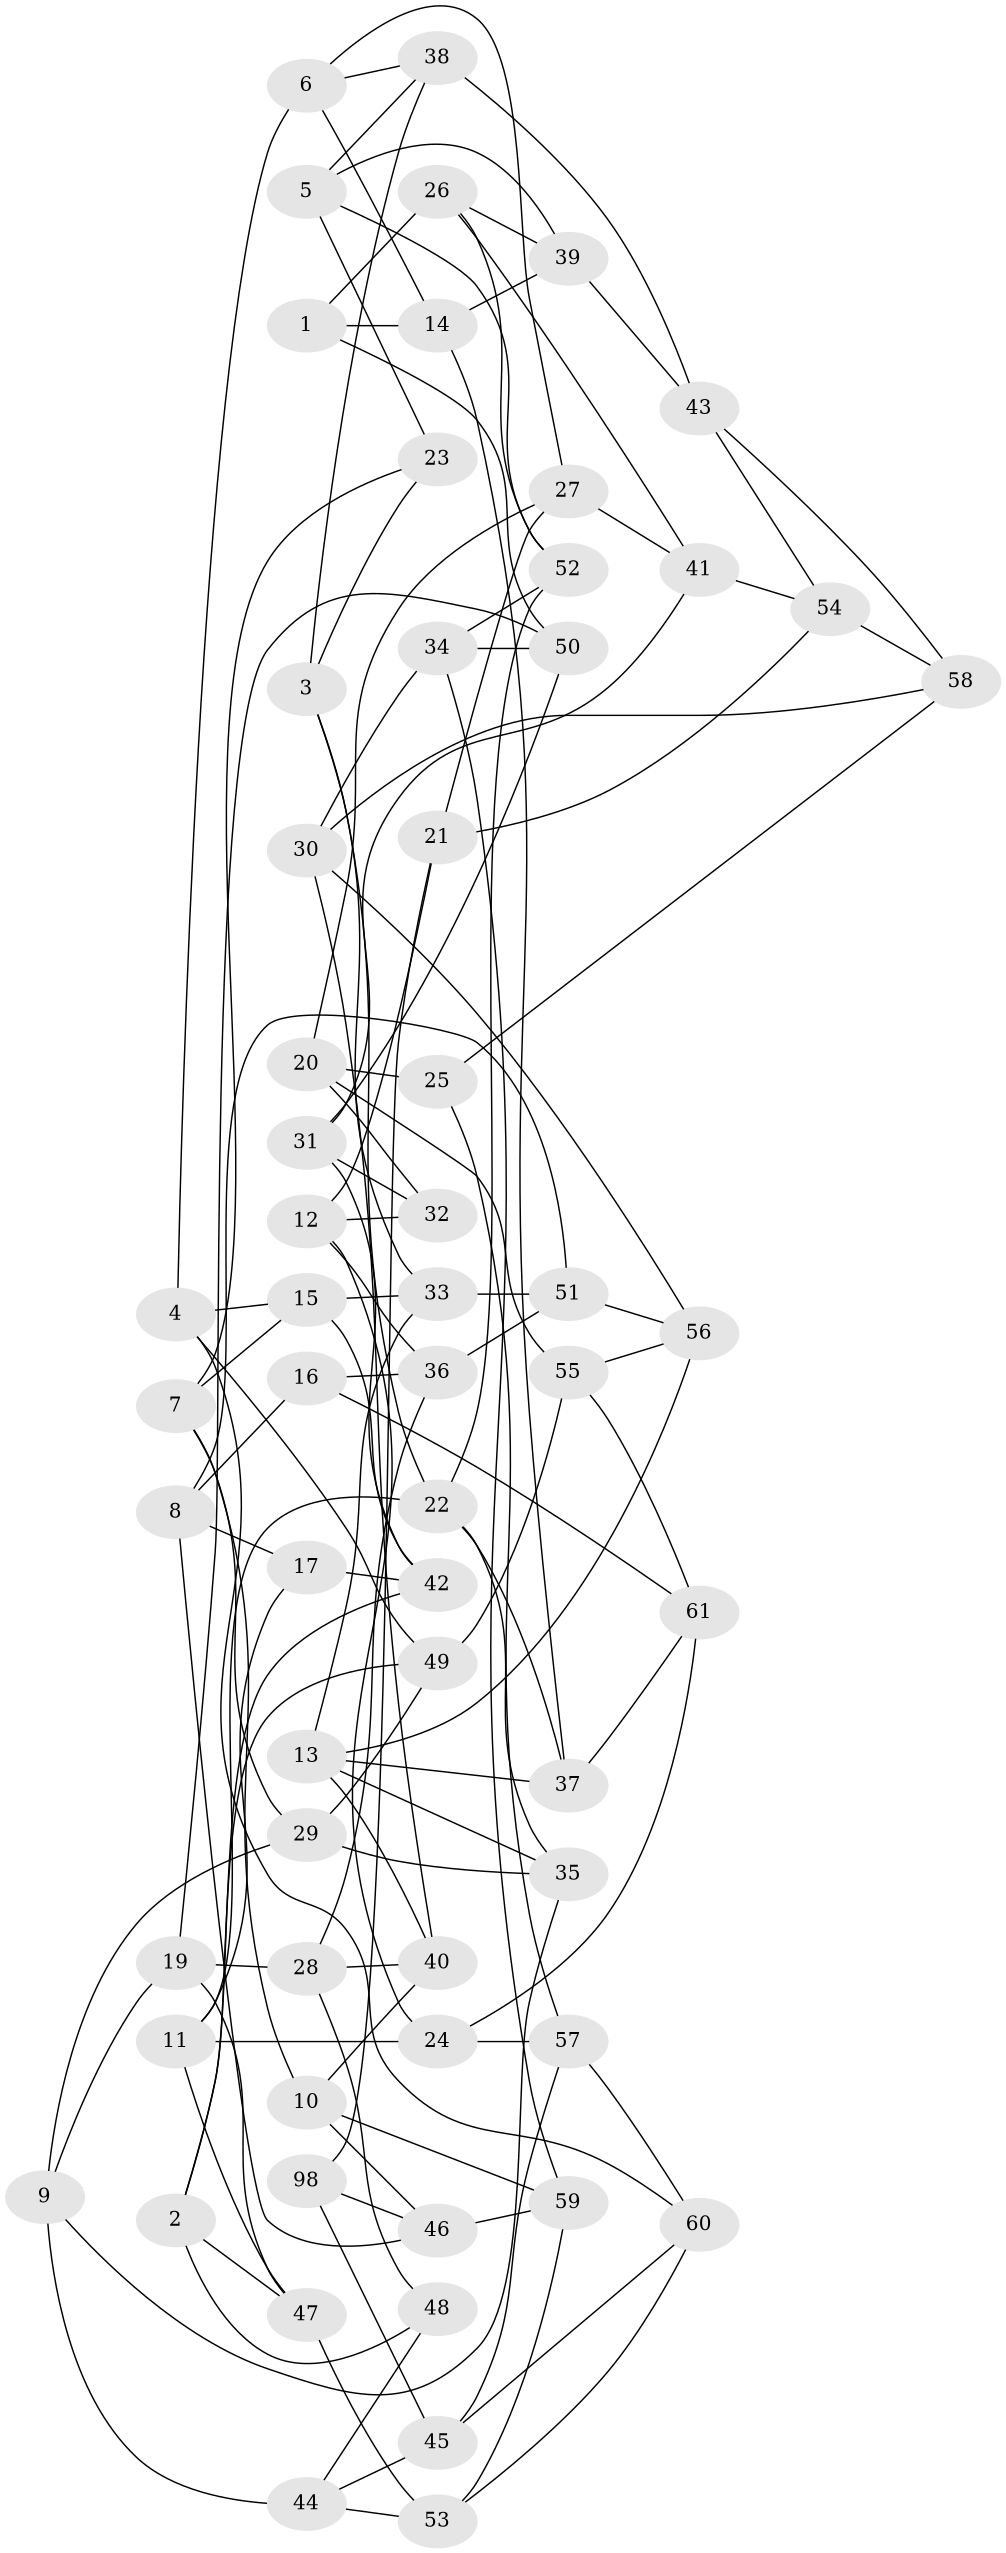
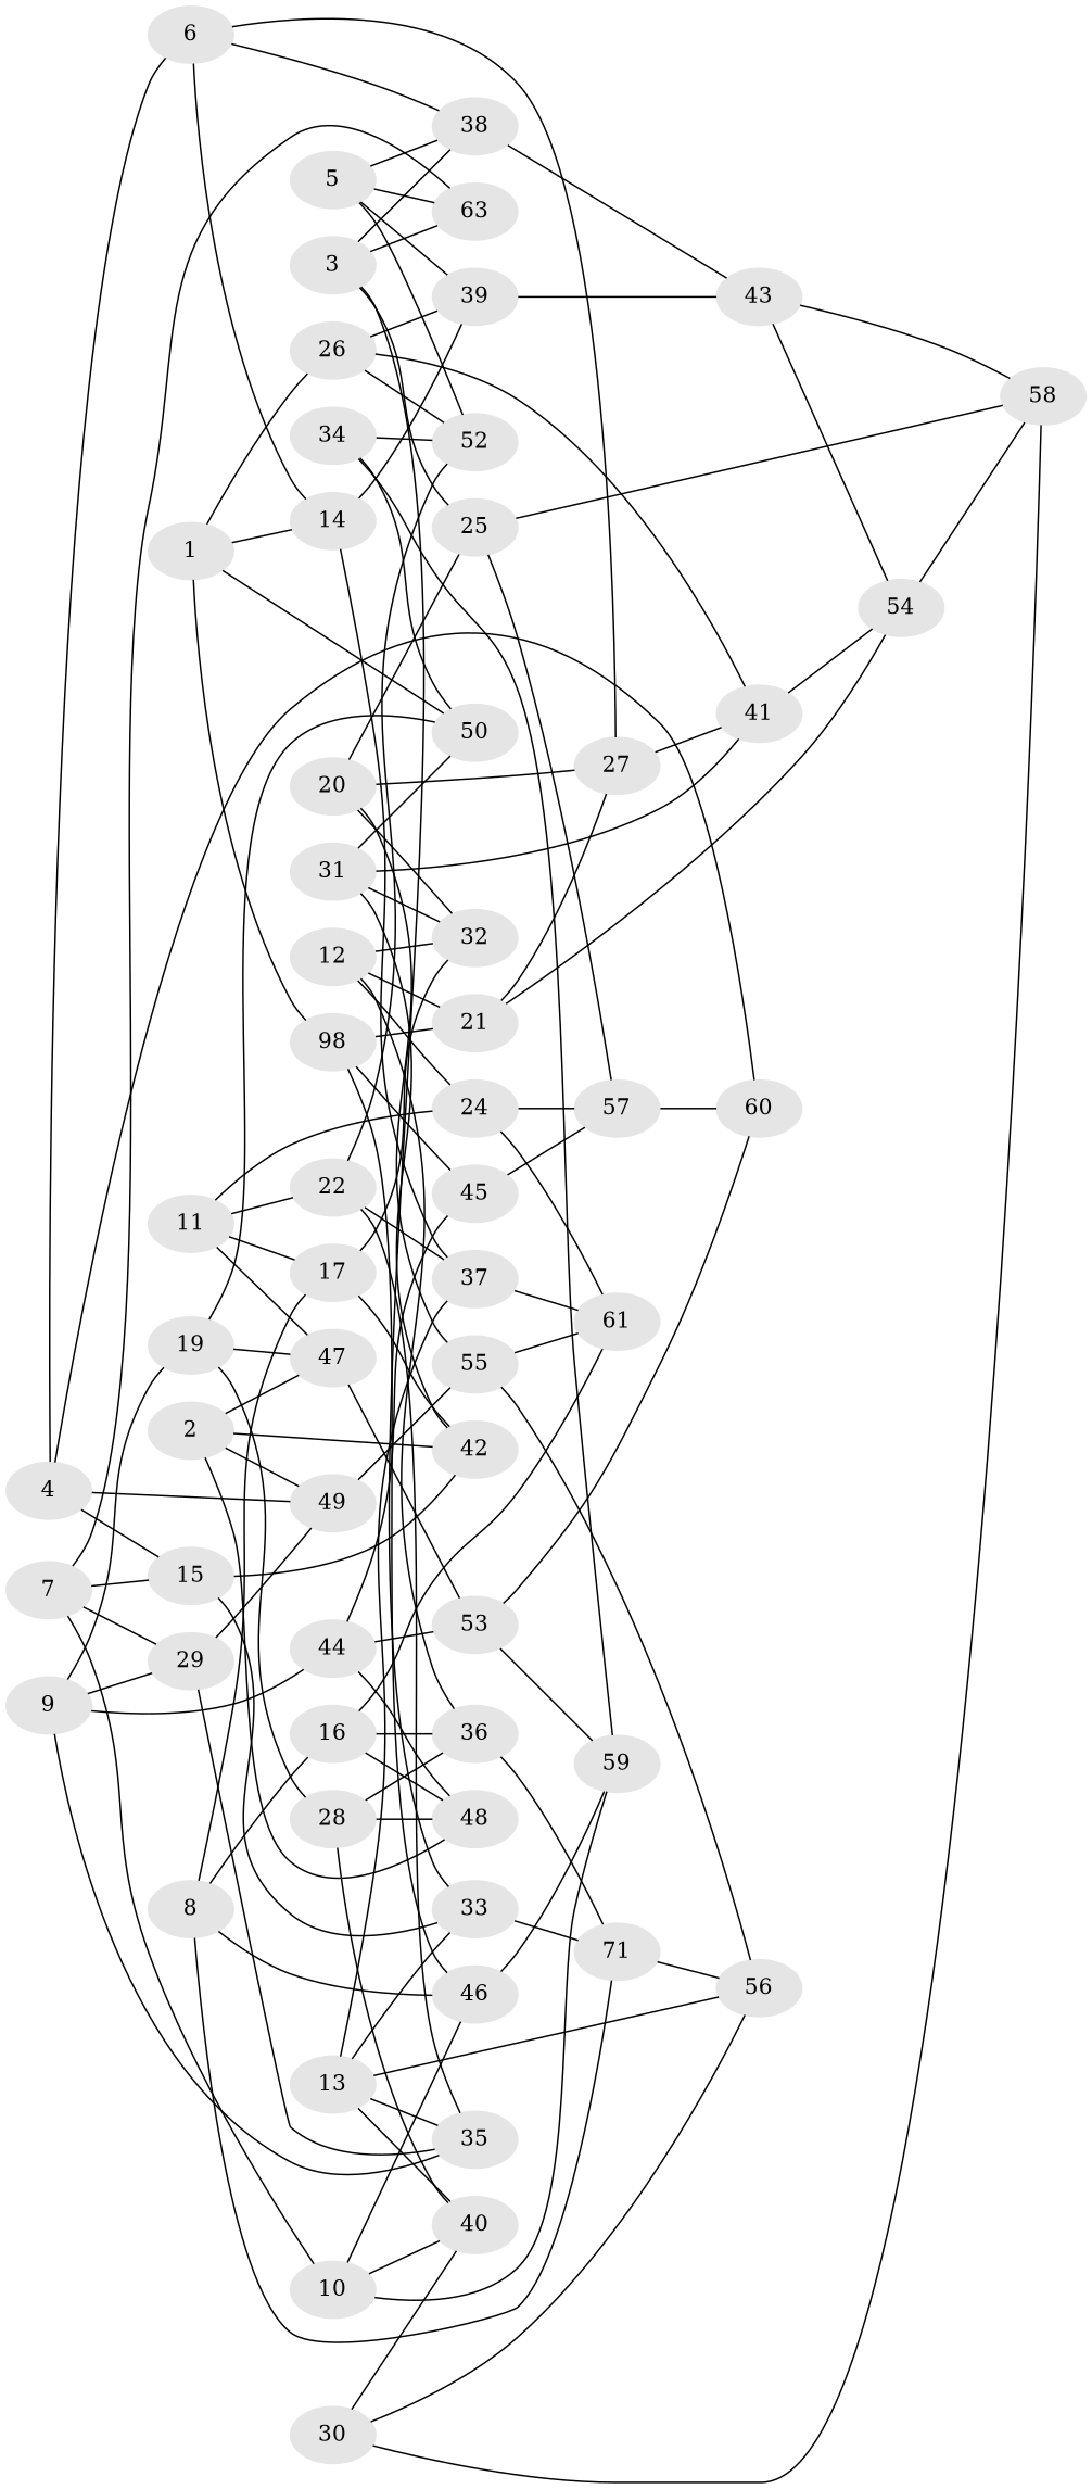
  graph {
    rankdir=LR
    node [color=gray90 style=filled]
    1
    14
    n3 [label=98]
    26
    50
    39
    37
    46
    21
    45
    52
    41
    2
    42
    47
    48
    49
    53
    55
    3
-   23
+   23 [label=63]
    25
    33
    38
    57
    58
-   51
+   51 [label=71]
    43
    4
    6
    15
    60
    27
    5
    7
    10
    29
    40
    59
    35
    8
    16
    17
    36
    61
    32
    56
    9
    19
    44
    28
    11
    22
    24
    12
    54
    13
    20
    30
    34
    31
    1 -- 14
+   1 -- n3
    1 -- 26
    1 -- 50
    14 -- 39
    14 -- 37
    n3 -- 46
    n3 -- 21
    n3 -- 45
    26 -- 39
    26 -- 52
    26 -- 41
    39 -- 43
    37 -- 61
    46 -- 59
    21 -- 27
    21 -- 54
    45 -- 57
-   45 -- 60
    41 -- 54
    2 -- 42
    2 -- 47
    2 -- 48
    2 -- 49
    47 -- 53
    49 -- 55
    53 -- 60
    53 -- 59
    55 -- 61
    55 -- 56
    3 -- 23
-   3 -- 22
+   3 -- 25
    3 -- 33
    3 -- 38
    25 -- 57
    25 -- 58
    33 -- 51
    38 -- 43
    57 -- 60
    51 -- 56
    43 -- 58
    43 -- 54
    4 -- 49
    4 -- 6
    4 -- 15
    4 -- 60
    6 -- 14
    6 -- 38
    6 -- 27
    15 -- 42
    15 -- 33
    27 -- 41
    5 -- 39
    5 -- 52
    5 -- 23
    5 -- 38
    7 -- 23
    7 -- 15
    7 -- 10
    7 -- 29
    10 -- 46
    10 -- 40
    10 -- 59
    29 -- 49
    29 -- 35
    8 -- 46
    8 -- 51
    8 -- 16
    8 -- 17
+   16 -- 48
    16 -- 36
    16 -- 61
    17 -- 42
+   17 -- 32
    36 -- 51
    9 -- 29
    9 -- 35
    9 -- 19
    9 -- 44
    19 -- 50
    19 -- 47
    19 -- 28
    44 -- 45
    44 -- 48
    44 -- 53
    28 -- 48
    28 -- 40
    28 -- 36
    11 -- 47
    11 -- 17
    11 -- 22
    11 -- 24
    22 -- 37
    22 -- 52
    22 -- 35
    24 -- 57
    24 -- 61
    12 -- 21
    12 -- 36
    12 -- 32
    12 -- 24
    54 -- 58
    13 -- 37
    13 -- 33
    13 -- 40
    13 -- 35
    13 -- 56
    20 -- 55
    20 -- 25
    20 -- 27
    20 -- 32
    30 -- 58
    30 -- 40
    30 -- 56
-   30 -- 34
    34 -- 50
    34 -- 52
    34 -- 59
    31 -- 50
    31 -- 41
    31 -- 42
    31 -- 32
  }
